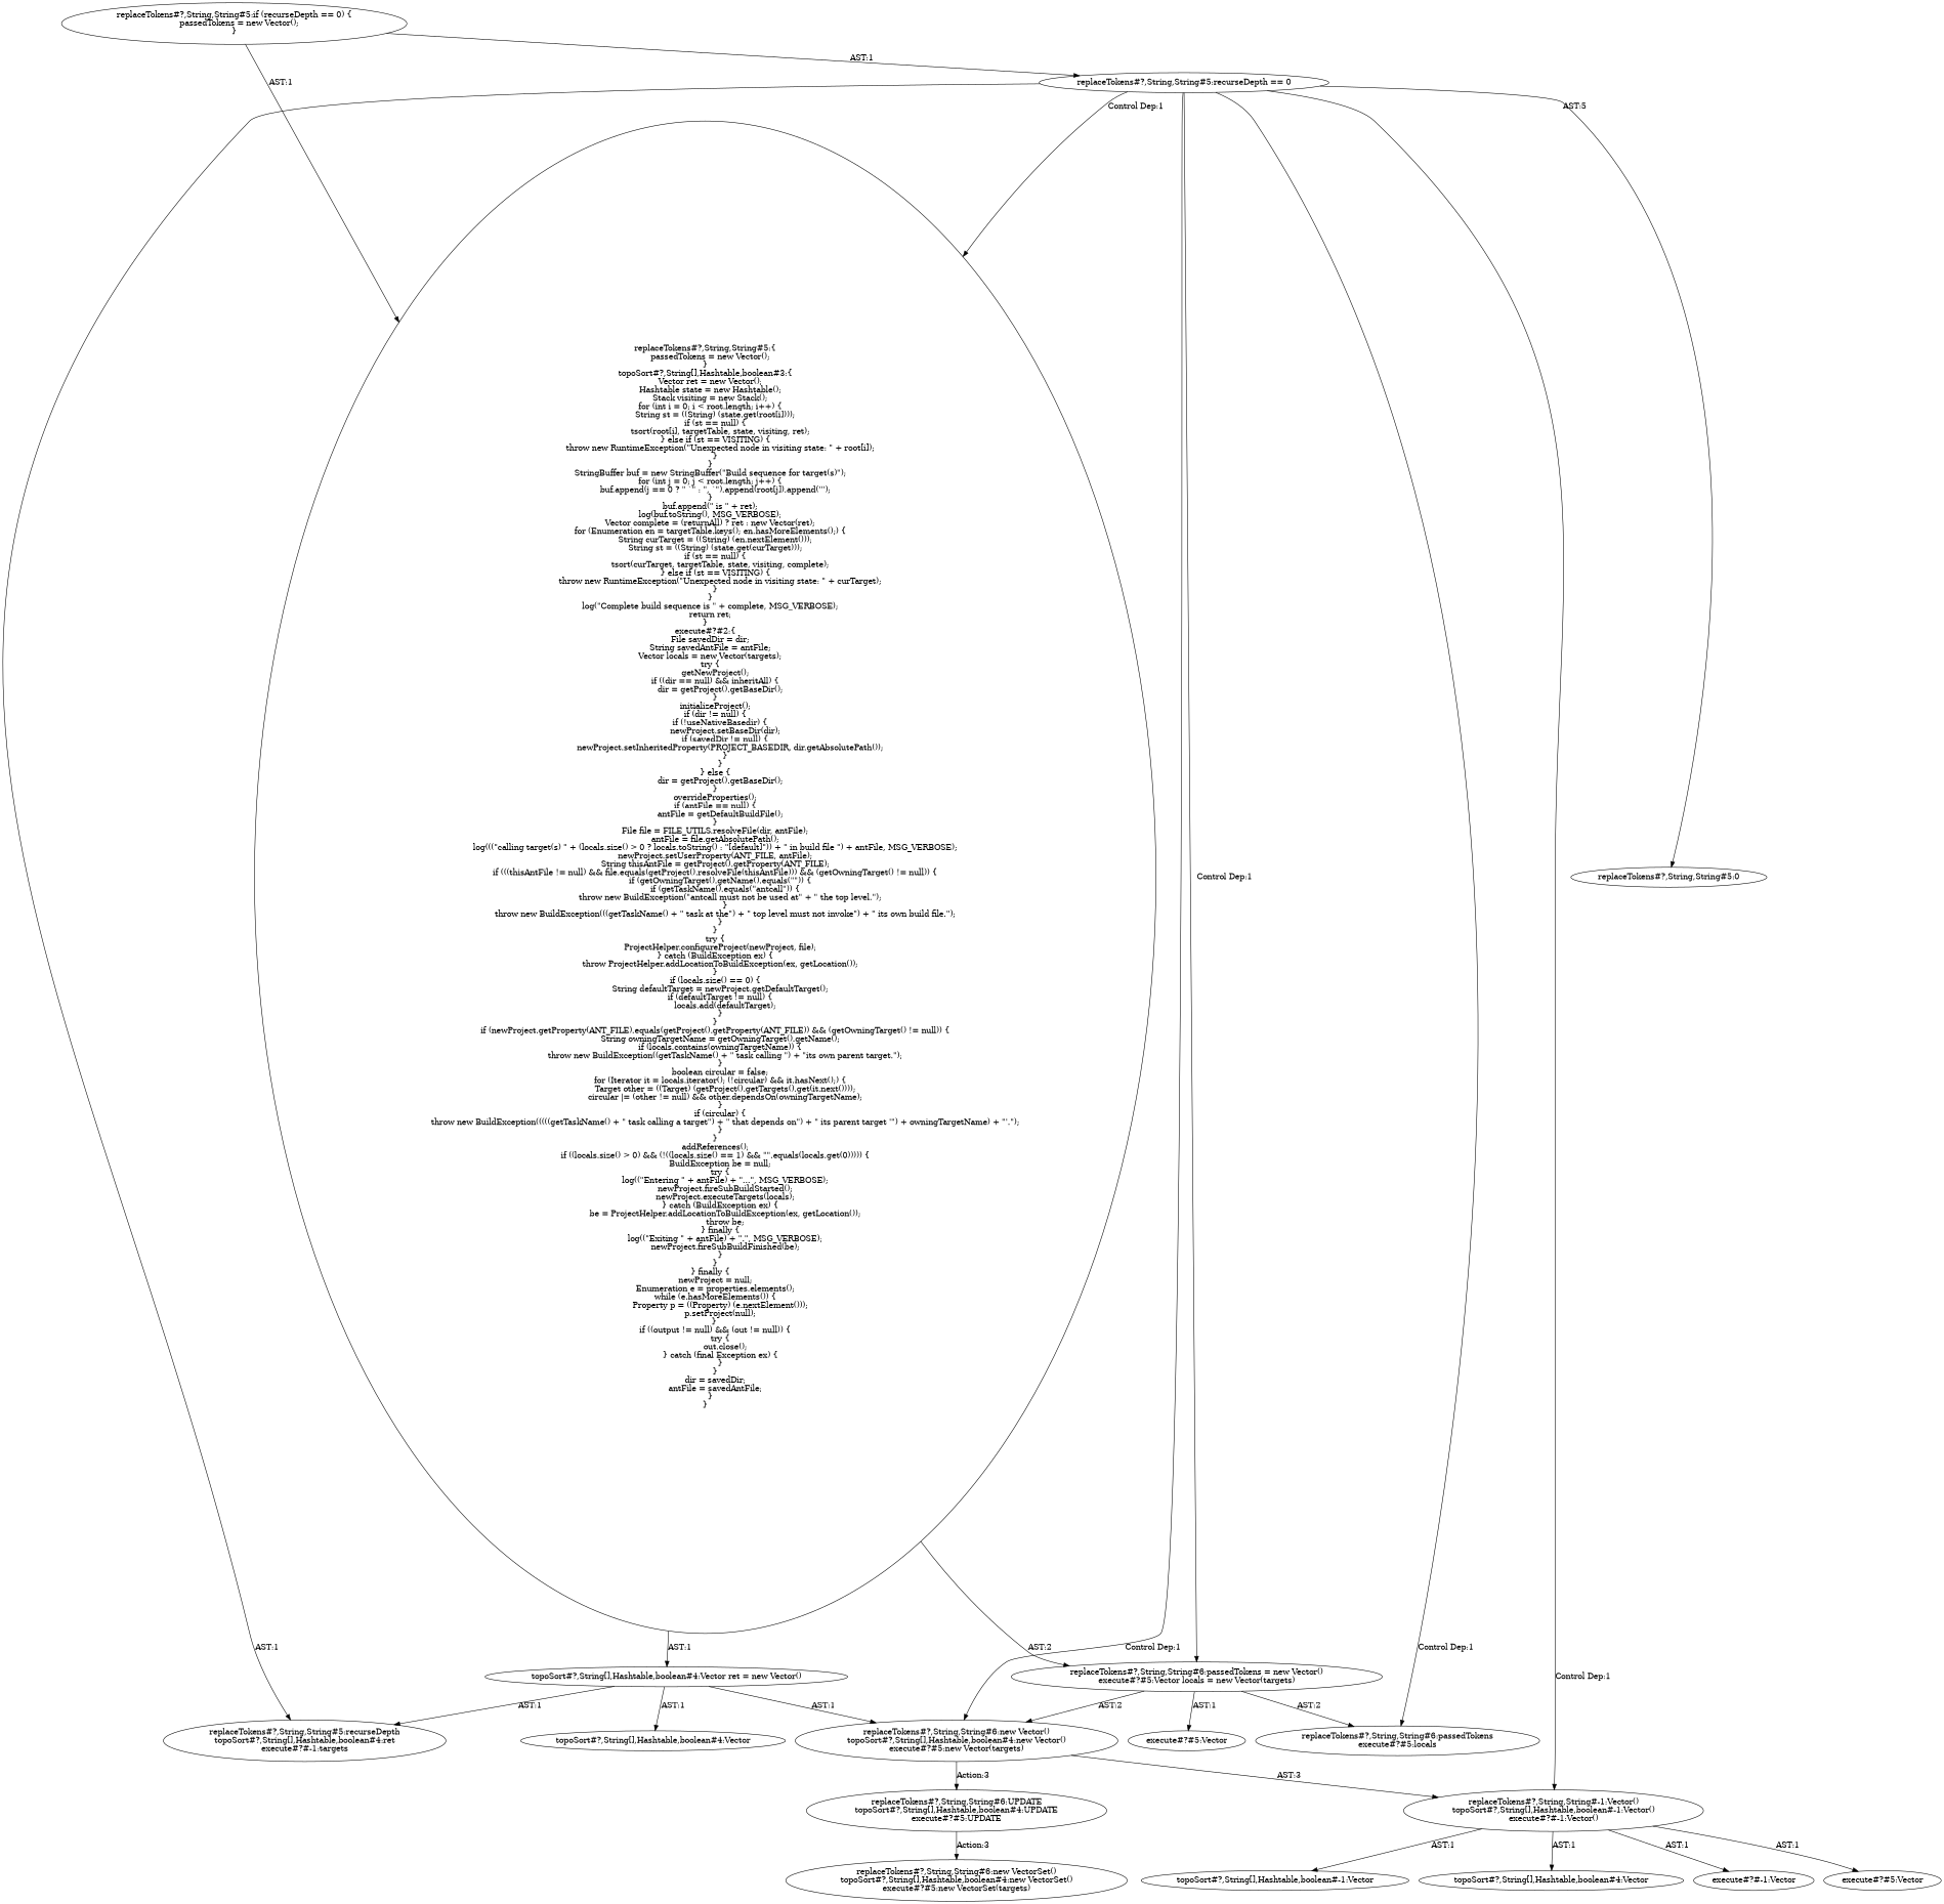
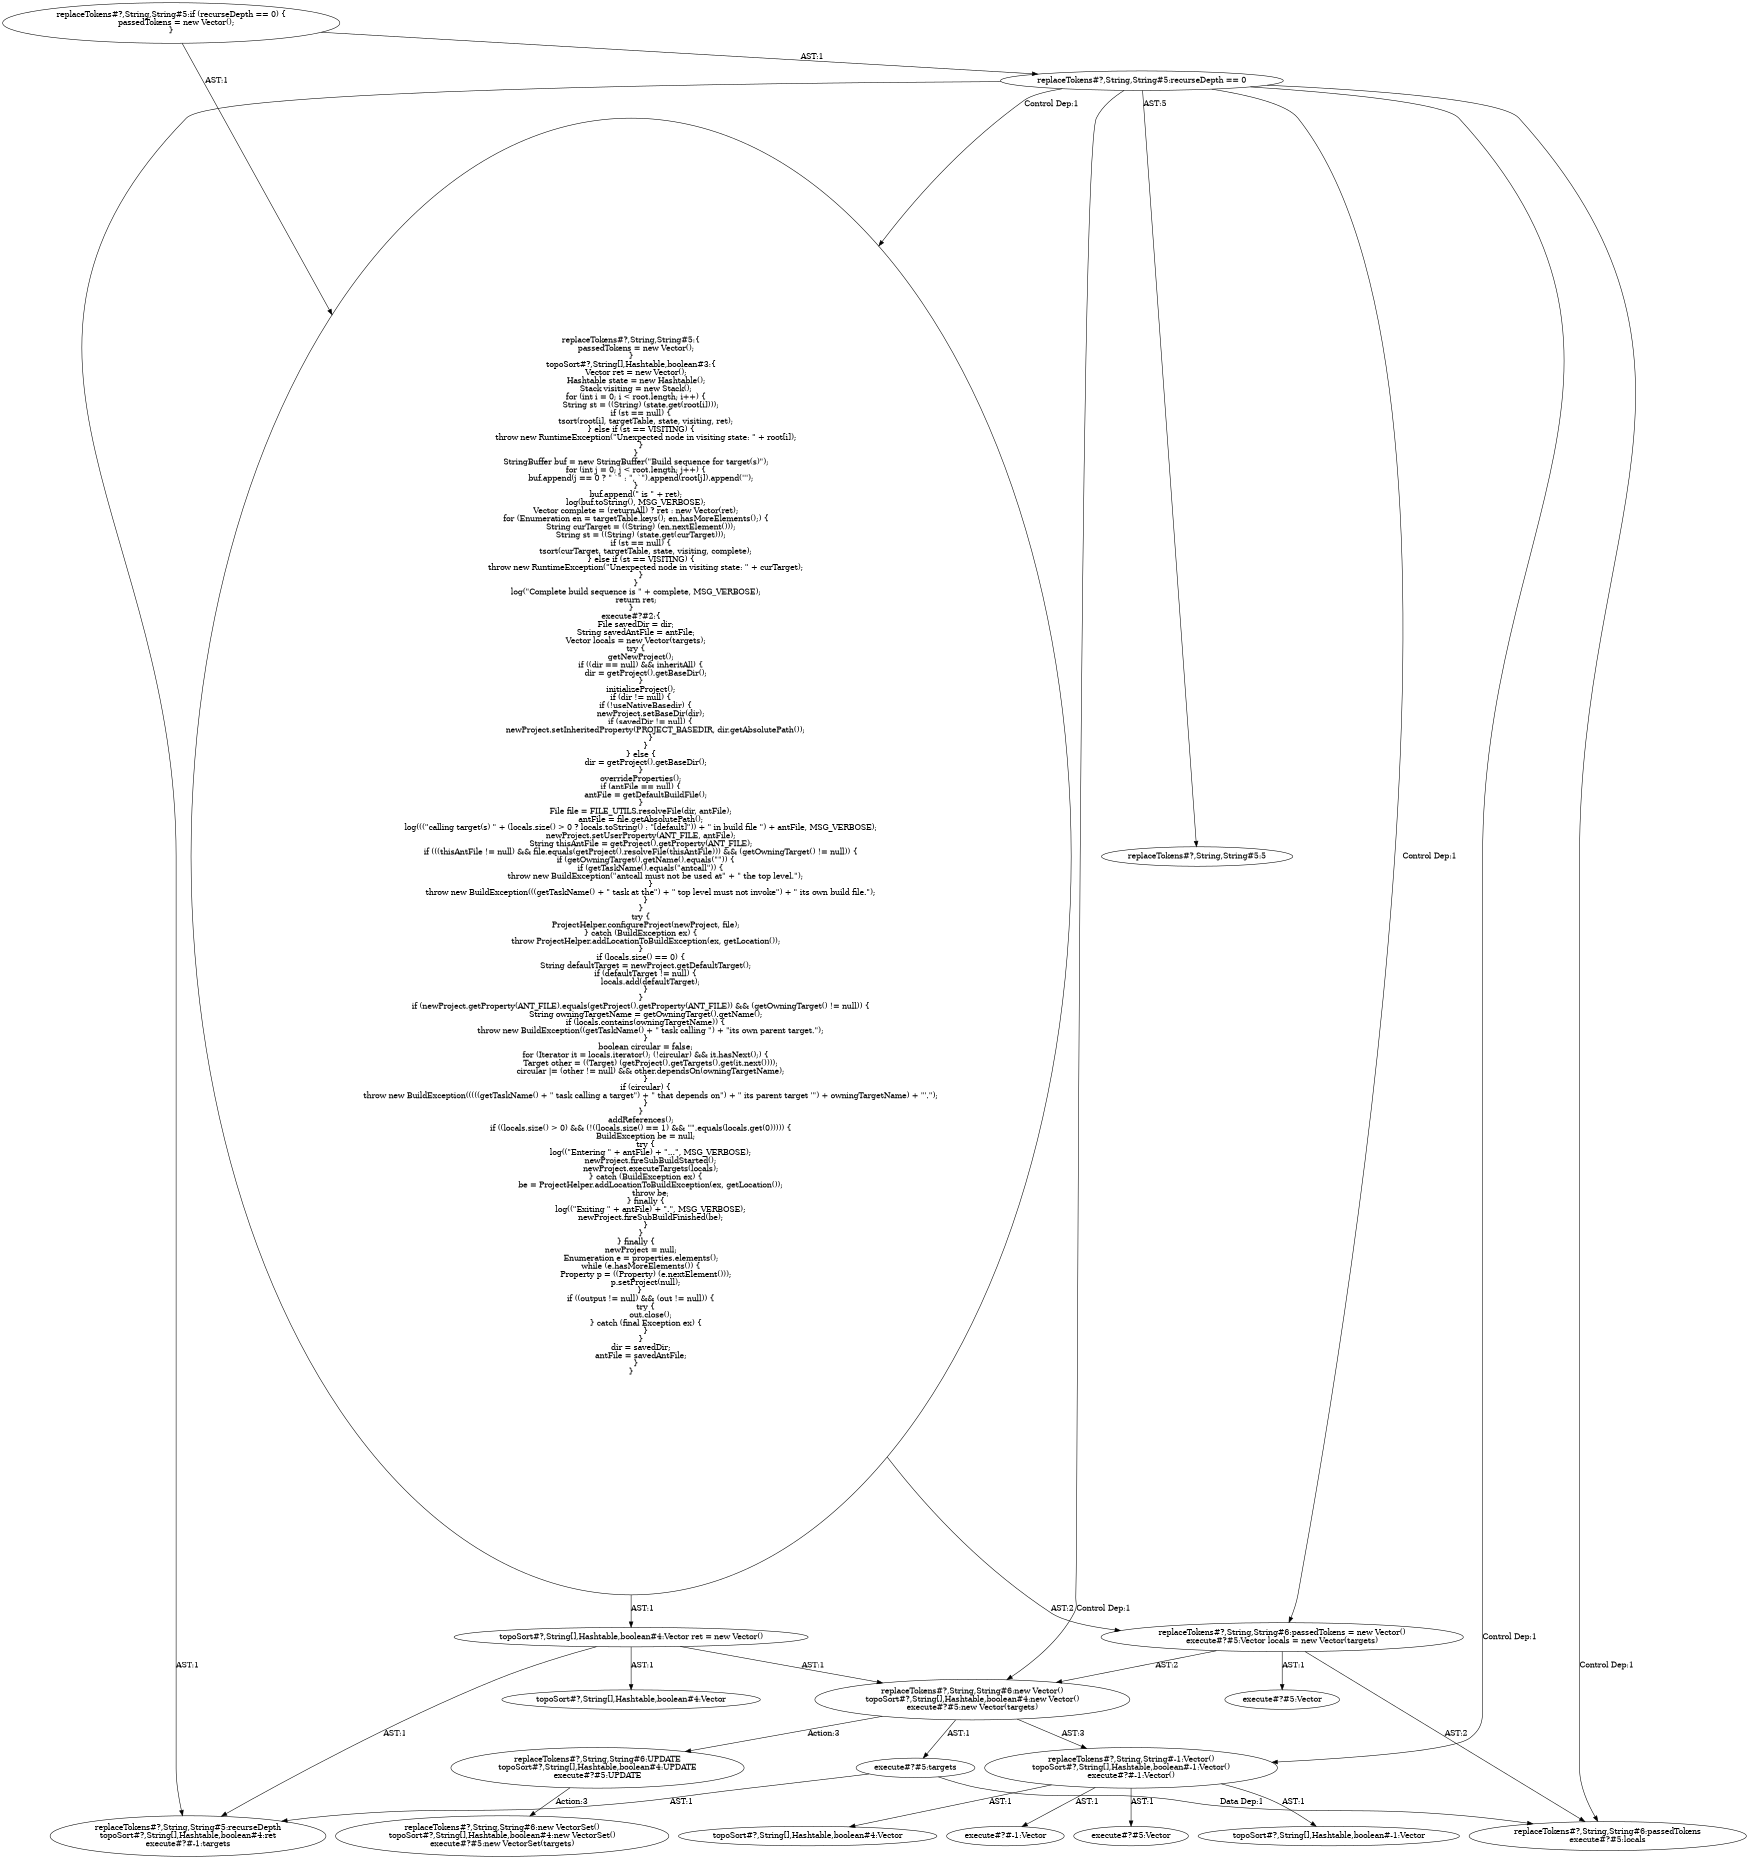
  digraph {
    node [shape=ellipse]
    n1 [label="replaceTokens#?,String,String#6:UPDATE\ntopoSort#?,String[],Hashtable,boolean#4:UPDATE\nexecute#?#5:UPDATE"]
    n2 [label="replaceTokens#?,String,String#6:new VectorSet()\ntopoSort#?,String[],Hashtable,boolean#4:new VectorSet()\nexecute#?#5:new VectorSet(targets)"]
    n3 [label="replaceTokens#?,String,String#6:new Vector()\ntopoSort#?,String[],Hashtable,boolean#4:new Vector()\nexecute#?#5:new Vector(targets)"]
    n4 [label="replaceTokens#?,String,String#-1:Vector()\ntopoSort#?,String[],Hashtable,boolean#-1:Vector()\nexecute#?#-1:Vector()"]
+   n5 [label="execute#?#5:targets"]
    n6 [label="topoSort#?,String[],Hashtable,boolean#-1:Vector"]
    n7 [label="topoSort#?,String[],Hashtable,boolean#4:Vector"]
    n8 [label="execute#?#-1:Vector"]
    n9 [label="execute#?#5:Vector"]
    n10 [label="replaceTokens#?,String,String#5:recurseDepth\ntopoSort#?,String[],Hashtable,boolean#4:ret\nexecute#?#-1:targets"]
    n11 [label="replaceTokens#?,String,String#6:passedTokens\nexecute#?#5:locals"]
    n12 [label="replaceTokens#?,String,String#5:recurseDepth == 0"]
-   n13 [label="replaceTokens#?,String,String#5:0"]
+   n13 [label="replaceTokens#?,String,String#5:5"]
    n14 [label="replaceTokens#?,String,String#5:\{\n    passedTokens = new Vector();\n\}\ntopoSort#?,String[],Hashtable,boolean#3:\{\n    Vector ret = new Vector();\n    Hashtable state = new Hashtable();\n    Stack visiting = new Stack();\n    for (int i = 0; i < root.length; i++) \{\n        String st = ((String) (state.get(root[i])));\n        if (st == null) \{\n            tsort(root[i], targetTable, state, visiting, ret);\n        \} else if (st == VISITING) \{\n            throw new RuntimeException(\"Unexpected node in visiting state: \" + root[i]);\n        \}\n    \}\n    StringBuffer buf = new StringBuffer(\"Build sequence for target(s)\");\n    for (int j = 0; j < root.length; j++) \{\n        buf.append(j == 0 ? \" `\" : \", `\").append(root[j]).append('\'');\n    \}\n    buf.append(\" is \" + ret);\n    log(buf.toString(), MSG_VERBOSE);\n    Vector complete = (returnAll) ? ret : new Vector(ret);\n    for (Enumeration en = targetTable.keys(); en.hasMoreElements();) \{\n        String curTarget = ((String) (en.nextElement()));\n        String st = ((String) (state.get(curTarget)));\n        if (st == null) \{\n            tsort(curTarget, targetTable, state, visiting, complete);\n        \} else if (st == VISITING) \{\n            throw new RuntimeException(\"Unexpected node in visiting state: \" + curTarget);\n        \}\n    \}\n    log(\"Complete build sequence is \" + complete, MSG_VERBOSE);\n    return ret;\n\}\nexecute#?#2:\{\n    File savedDir = dir;\n    String savedAntFile = antFile;\n    Vector locals = new Vector(targets);\n    try \{\n        getNewProject();\n        if ((dir == null) && inheritAll) \{\n            dir = getProject().getBaseDir();\n        \}\n        initializeProject();\n        if (dir != null) \{\n            if (!useNativeBasedir) \{\n                newProject.setBaseDir(dir);\n                if (savedDir != null) \{\n                    newProject.setInheritedProperty(PROJECT_BASEDIR, dir.getAbsolutePath());\n                \}\n            \}\n        \} else \{\n            dir = getProject().getBaseDir();\n        \}\n        overrideProperties();\n        if (antFile == null) \{\n            antFile = getDefaultBuildFile();\n        \}\n        File file = FILE_UTILS.resolveFile(dir, antFile);\n        antFile = file.getAbsolutePath();\n        log(((\"calling target(s) \" + (locals.size() > 0 ? locals.toString() : \"[default]\")) + \" in build file \") + antFile, MSG_VERBOSE);\n        newProject.setUserProperty(ANT_FILE, antFile);\n        String thisAntFile = getProject().getProperty(ANT_FILE);\n        if (((thisAntFile != null) && file.equals(getProject().resolveFile(thisAntFile))) && (getOwningTarget() != null)) \{\n            if (getOwningTarget().getName().equals(\"\")) \{\n                if (getTaskName().equals(\"antcall\")) \{\n                    throw new BuildException(\"antcall must not be used at\" + \" the top level.\");\n                \}\n                throw new BuildException(((getTaskName() + \" task at the\") + \" top level must not invoke\") + \" its own build file.\");\n            \}\n        \}\n        try \{\n            ProjectHelper.configureProject(newProject, file);\n        \} catch (BuildException ex) \{\n            throw ProjectHelper.addLocationToBuildException(ex, getLocation());\n        \}\n        if (locals.size() == 0) \{\n            String defaultTarget = newProject.getDefaultTarget();\n            if (defaultTarget != null) \{\n                locals.add(defaultTarget);\n            \}\n        \}\n        if (newProject.getProperty(ANT_FILE).equals(getProject().getProperty(ANT_FILE)) && (getOwningTarget() != null)) \{\n            String owningTargetName = getOwningTarget().getName();\n            if (locals.contains(owningTargetName)) \{\n                throw new BuildException((getTaskName() + \" task calling \") + \"its own parent target.\");\n            \}\n            boolean circular = false;\n            for (Iterator it = locals.iterator(); (!circular) && it.hasNext();) \{\n                Target other = ((Target) (getProject().getTargets().get(it.next())));\n                circular |= (other != null) && other.dependsOn(owningTargetName);\n            \}\n            if (circular) \{\n                throw new BuildException(((((getTaskName() + \" task calling a target\") + \" that depends on\") + \" its parent target \'\") + owningTargetName) + \"\'.\");\n            \}\n        \}\n        addReferences();\n        if ((locals.size() > 0) && (!((locals.size() == 1) && \"\".equals(locals.get(0))))) \{\n            BuildException be = null;\n            try \{\n                log((\"Entering \" + antFile) + \"...\", MSG_VERBOSE);\n                newProject.fireSubBuildStarted();\n                newProject.executeTargets(locals);\n            \} catch (BuildException ex) \{\n                be = ProjectHelper.addLocationToBuildException(ex, getLocation());\n                throw be;\n            \} finally \{\n                log((\"Exiting \" + antFile) + \".\", MSG_VERBOSE);\n                newProject.fireSubBuildFinished(be);\n            \}\n        \}\n    \} finally \{\n        newProject = null;\n        Enumeration e = properties.elements();\n        while (e.hasMoreElements()) \{\n            Property p = ((Property) (e.nextElement()));\n            p.setProject(null);\n        \} \n        if ((output != null) && (out != null)) \{\n            try \{\n                out.close();\n            \} catch (final Exception ex) \{\n            \}\n        \}\n        dir = savedDir;\n        antFile = savedAntFile;\n    \}\n\}"]
    n15 [label="replaceTokens#?,String,String#6:passedTokens = new Vector()\nexecute#?#5:Vector locals = new Vector(targets)"]
    n16 [label="topoSort#?,String[],Hashtable,boolean#4:Vector ret = new Vector()"]
    n17 [label="execute#?#5:Vector"]
    n18 [label="replaceTokens#?,String,String#5:if (recurseDepth == 0) \{\n    passedTokens = new Vector();\n\}"]
    n19 [label="topoSort#?,String[],Hashtable,boolean#4:Vector"]
    n1 -> n2 [label="Action:3"]
    n3 -> n1 [label="Action:3"]
    n3 -> n4 [label="AST:3"]
+   n3 -> n5 [label="AST:1"]
    n4 -> n6 [label="AST:1"]
    n4 -> n7 [label="AST:1"]
    n4 -> n8 [label="AST:1"]
    n4 -> n9 [label="AST:1"]
+   n5 -> n10 [label="AST:1"]
+   n5 -> n11 [label="Data Dep:1"]
    n12 -> n3 [label="Control Dep:1"]
    n12 -> n4 [label="Control Dep:1"]
    n12 -> n10 [label="AST:1"]
    n12 -> n11 [label="Control Dep:1"]
    n12 -> n13 [label="AST:5"]
    n12 -> n14 [label="Control Dep:1"]
    n12 -> n15 [label="Control Dep:1"]
    n14 -> n15 [label="AST:2"]
    n14 -> n16 [label="AST:1"]
    n15 -> n3 [label="AST:2"]
    n15 -> n11 [label="AST:2"]
    n15 -> n17 [label="AST:1"]
    n16 -> n3 [label="AST:1"]
    n16 -> n10 [label="AST:1"]
    n16 -> n19 [label="AST:1"]
    n18 -> n12 [label="AST:1"]
    n18 -> n14 [label="AST:1"]
  }
